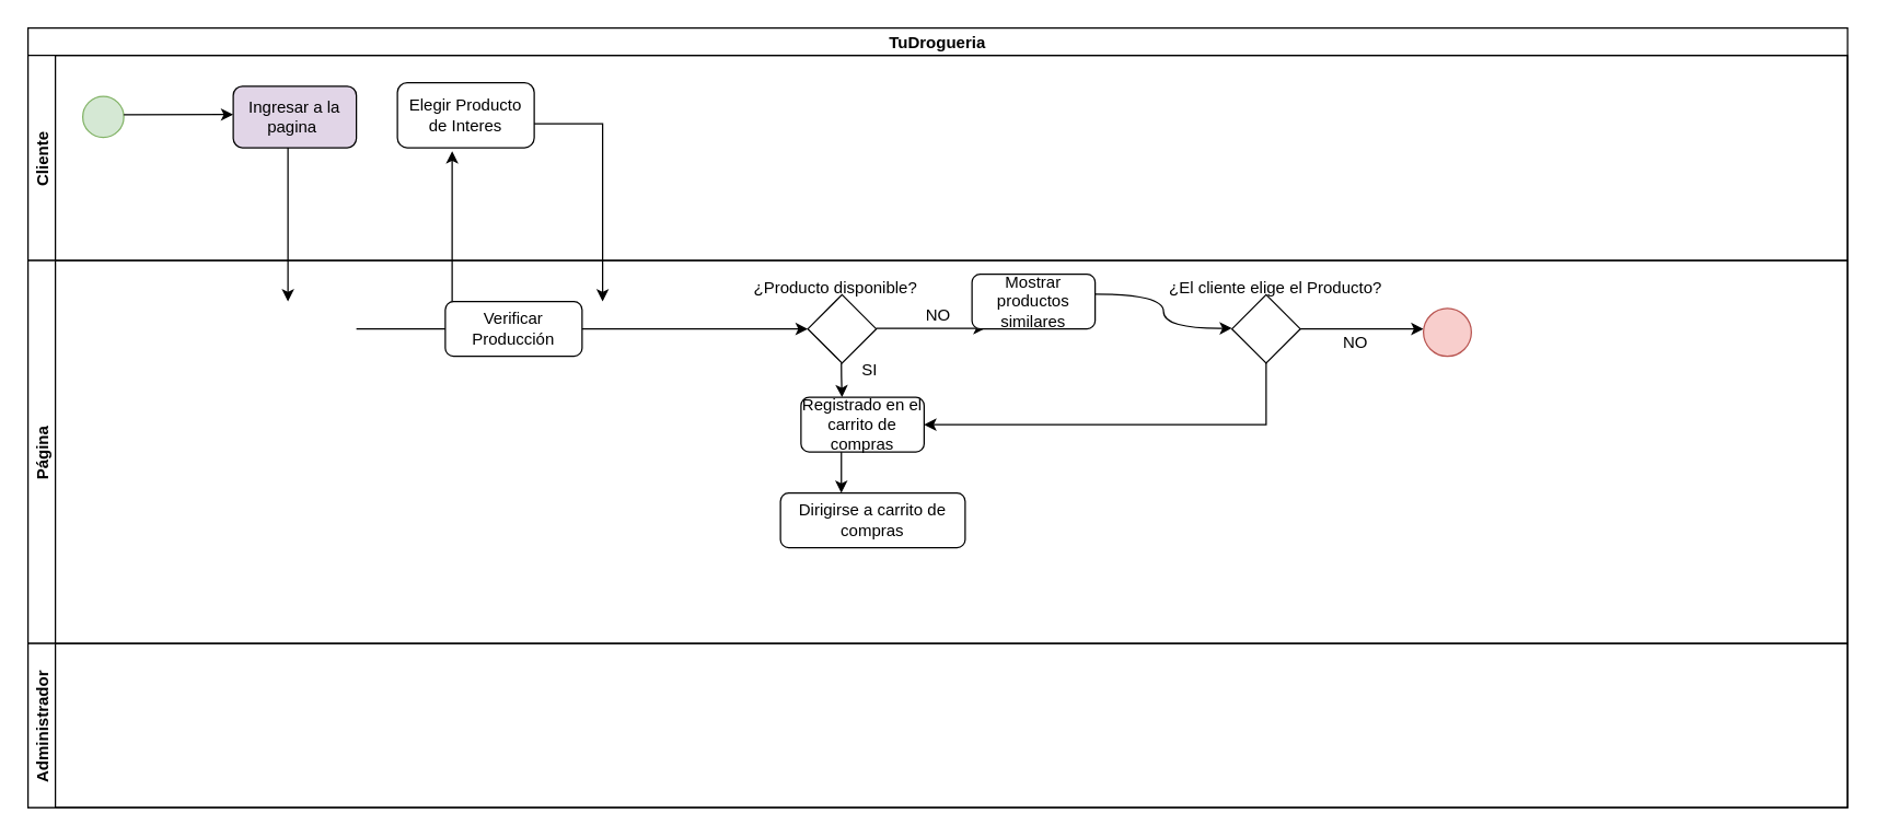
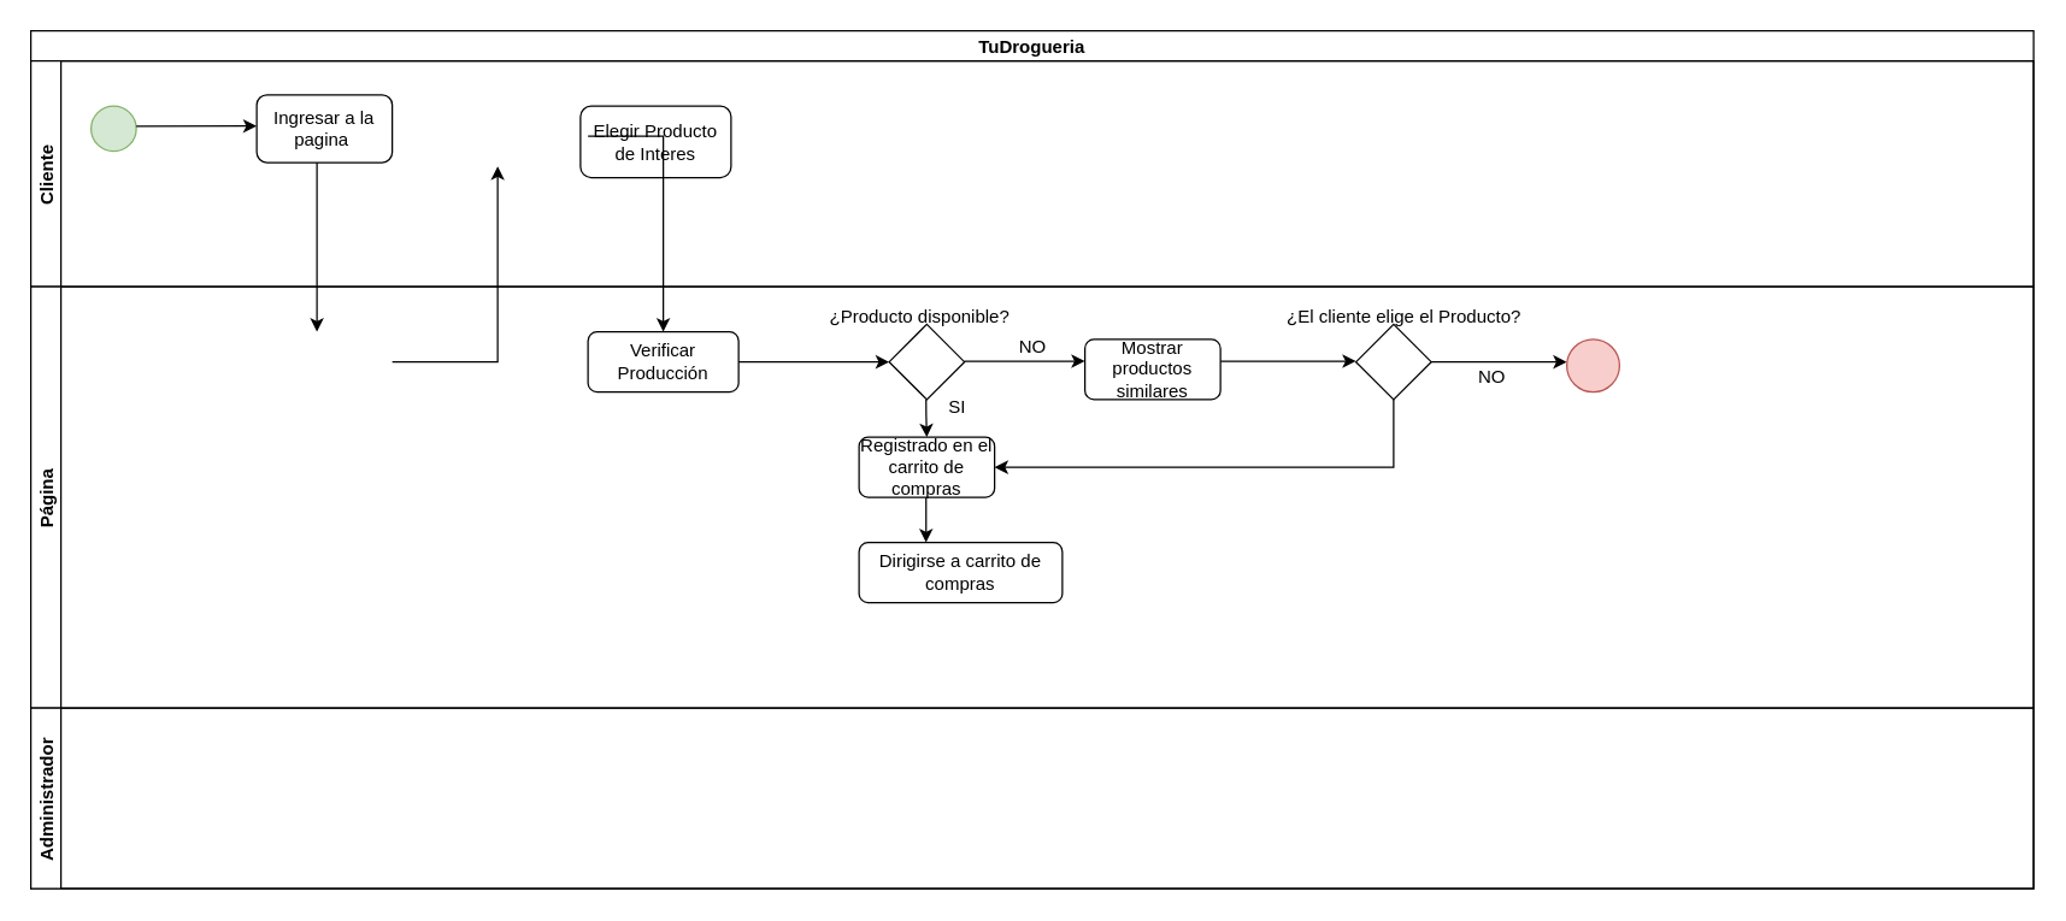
  <mxCell id="0" />
  <mxCell id="1" parent="0" />
  <mxCell id="2" value="TuDrogueria " style="swimlane;childLayout=stackLayout;resizeParent=1;resizeParentMax=0;horizontal=1;startSize=20;horizontalStack=0;" vertex="1" parent="1"><mxGeometry x="20" y="20" width="1330" height="570" as="geometry"><mxRectangle x="-2470" y="160" width="60" height="20" as="alternateBounds" /></mxGeometry></mxCell>
  <mxCell id="3" value="&#10;Cliente&#10;" style="swimlane;startSize=20;horizontal=0;" vertex="1" parent="2"><mxGeometry y="20" width="1330" height="150" as="geometry"><mxRectangle y="20" width="790" height="20" as="alternateBounds" /></mxGeometry></mxCell>
  <mxCell id="4" value="" style="ellipse;whiteSpace=wrap;html=1;aspect=fixed;fillColor=#d5e8d4;strokeColor=#82b366;" vertex="1" parent="3"><mxGeometry x="40" y="30" width="30" height="30" as="geometry" /></mxCell>
- <mxCell id="5" value="Ingresar a la pagina&amp;nbsp;" style="rounded=1;whiteSpace=wrap;html=1;fillColor=#e1d5e7;" vertex="1" parent="3"><mxGeometry x="150" y="22.5" width="90" height="45" as="geometry" /></mxCell>
+ <mxCell id="5" value="Ingresar a la pagina&amp;nbsp;" style="rounded=1;whiteSpace=wrap;html=1;" vertex="1" parent="3"><mxGeometry x="150" y="22.5" width="90" height="45" as="geometry" /></mxCell>
  <mxCell id="6" value="" style="curved=1;endArrow=classic;html=1;rounded=0;edgeStyle=orthogonalEdgeStyle;" edge="1" parent="3"><mxGeometry width="50" height="50" relative="1" as="geometry"><mxPoint x="190" y="67.5" as="sourcePoint" /><mxPoint x="190" y="180" as="targetPoint" /><Array as="points"><mxPoint x="190" y="77.5" /><mxPoint x="190" y="77.5" /></Array></mxGeometry></mxCell>
- <mxCell id="7" value="Elegir Producto de Interes" style="rounded=1;whiteSpace=wrap;html=1;" vertex="1" parent="3"><mxGeometry x="270" y="20" width="100" height="47.5" as="geometry" /></mxCell>
+ <mxCell id="7" value="Elegir Producto de Interes" style="rounded=1;whiteSpace=wrap;html=1;" vertex="1" parent="3"><mxGeometry x="365" y="30" width="100" height="47.5" as="geometry" /></mxCell>
  <mxCell id="8" value="" style="edgeStyle=segmentEdgeStyle;endArrow=classic;html=1;rounded=0;" edge="1" parent="3"><mxGeometry width="50" height="50" relative="1" as="geometry"><mxPoint x="370" y="50" as="sourcePoint" /><mxPoint x="420" y="180" as="targetPoint" /></mxGeometry></mxCell>
  <mxCell id="9" value="" style="curved=1;endArrow=classic;html=1;rounded=0;edgeStyle=orthogonalEdgeStyle;entryX=0;entryY=0.5;entryDx=0;entryDy=0;" edge="1" parent="3"><mxGeometry width="50" height="50" relative="1" as="geometry"><mxPoint x="70" y="43" as="sourcePoint" /><mxPoint x="150" y="43.25" as="targetPoint" /><Array as="points"><mxPoint x="150" y="43.25" /></Array></mxGeometry></mxCell>
  <mxCell id="10" value="Página" style="swimlane;startSize=20;horizontal=0;" vertex="1" parent="2"><mxGeometry y="170" width="1330" height="280" as="geometry" /></mxCell>
  <mxCell id="11" value="" style="endArrow=classic;html=1;rounded=0;edgeStyle=orthogonalEdgeStyle;" edge="1" parent="10"><mxGeometry width="50" height="50" relative="1" as="geometry"><mxPoint x="240" y="50" as="sourcePoint" /><mxPoint x="310" y="-80" as="targetPoint" /><Array as="points"><mxPoint x="310" y="50" /><mxPoint x="310" y="-70" /></Array></mxGeometry></mxCell>
- <mxCell id="12" value="Verificar Producción" style="rounded=1;whiteSpace=wrap;html=1;" vertex="1" parent="10"><mxGeometry x="305" y="30" width="100" height="40" as="geometry" /></mxCell>
+ <mxCell id="12" value="Verificar Producción" style="rounded=1;whiteSpace=wrap;html=1;" vertex="1" parent="10"><mxGeometry x="370" y="30" width="100" height="40" as="geometry" /></mxCell>
  <mxCell id="13" value="" style="rhombus;whiteSpace=wrap;html=1;" vertex="1" parent="10"><mxGeometry x="570" y="25" width="50" height="50" as="geometry" /></mxCell>
  <mxCell id="14" value="" style="curved=1;endArrow=classic;html=1;rounded=0;edgeStyle=orthogonalEdgeStyle;exitX=1;exitY=0.5;exitDx=0;exitDy=0;entryX=0;entryY=0.5;entryDx=0;entryDy=0;" edge="1" parent="10" source="12" target="13"><mxGeometry width="50" height="50" relative="1" as="geometry"><mxPoint x="610" y="110" as="sourcePoint" /><mxPoint x="570" y="60" as="targetPoint" /><Array as="points"><mxPoint x="570" y="50" /></Array></mxGeometry></mxCell>
  <mxCell id="15" value="" style="curved=1;endArrow=classic;html=1;rounded=0;edgeStyle=orthogonalEdgeStyle;exitX=1;exitY=0.5;exitDx=0;exitDy=0;" edge="1" parent="10"><mxGeometry width="50" height="50" relative="1" as="geometry"><mxPoint x="620" y="49.5" as="sourcePoint" /><mxPoint x="700" y="49.5" as="targetPoint" /><Array as="points"><mxPoint x="700" y="49.5" /><mxPoint x="700" y="49.5" /></Array></mxGeometry></mxCell>
  <mxCell id="16" value="" style="curved=1;endArrow=classic;html=1;rounded=0;edgeStyle=orthogonalEdgeStyle;" edge="1" parent="10"><mxGeometry width="50" height="50" relative="1" as="geometry"><mxPoint x="594.5" y="75" as="sourcePoint" /><mxPoint x="595" y="100" as="targetPoint" /><Array as="points"><mxPoint x="594.5" y="85" /><mxPoint x="594.5" y="85" /></Array></mxGeometry></mxCell>
  <mxCell id="17" value="SI" style="text;html=1;align=center;verticalAlign=middle;resizable=0;points=[];autosize=1;strokeColor=none;fillColor=none;" vertex="1" parent="10"><mxGeometry x="600" y="70" width="30" height="20" as="geometry" /></mxCell>
  <mxCell id="18" value="NO" style="text;html=1;align=center;verticalAlign=middle;resizable=0;points=[];autosize=1;strokeColor=none;fillColor=none;" vertex="1" parent="10"><mxGeometry x="650" y="30" width="30" height="20" as="geometry" /></mxCell>
  <mxCell id="19" value="&lt;span&gt;Dirigirse a carrito de compras&lt;/span&gt;" style="rounded=1;whiteSpace=wrap;html=1;" vertex="1" parent="10"><mxGeometry x="550" y="170" width="135" height="40" as="geometry" /></mxCell>
  <mxCell id="20" value="" style="curved=1;endArrow=classic;html=1;rounded=0;edgeStyle=orthogonalEdgeStyle;exitX=1;exitY=0.363;exitDx=0;exitDy=0;exitPerimeter=0;" edge="1" parent="10" source="21"><mxGeometry width="50" height="50" relative="1" as="geometry"><mxPoint x="800" y="49.5" as="sourcePoint" /><mxPoint x="880" y="49.5" as="targetPoint" /><Array as="points" /></mxGeometry></mxCell>
- <mxCell id="21" value="Mostrar productos similares" style="rounded=1;whiteSpace=wrap;html=1;" vertex="1" parent="10"><mxGeometry x="690" y="10" width="90" height="40" as="geometry" /></mxCell>
+ <mxCell id="21" value="Mostrar productos similares" style="rounded=1;whiteSpace=wrap;html=1;" vertex="1" parent="10"><mxGeometry x="700" y="35" width="90" height="40" as="geometry" /></mxCell>
  <mxCell id="22" value="" style="rhombus;whiteSpace=wrap;html=1;" vertex="1" parent="10"><mxGeometry x="880" y="25" width="50" height="50" as="geometry" /></mxCell>
  <mxCell id="23" value="" style="curved=1;endArrow=classic;html=1;rounded=0;edgeStyle=orthogonalEdgeStyle;exitX=1;exitY=0.363;exitDx=0;exitDy=0;exitPerimeter=0;" edge="1" parent="10"><mxGeometry width="50" height="50" relative="1" as="geometry"><mxPoint x="930" y="50.02" as="sourcePoint" /><mxPoint x="1020" y="50" as="targetPoint" /><Array as="points" /></mxGeometry></mxCell>
  <mxCell id="24" value="" style="ellipse;whiteSpace=wrap;html=1;aspect=fixed;fillColor=#f8cecc;strokeColor=#b85450;" vertex="1" parent="10"><mxGeometry x="1020" y="35" width="35" height="35" as="geometry" /></mxCell>
- <mxCell id="25" value="&lt;span&gt;Registrado en el carrito de compras&lt;/span&gt;" style="rounded=1;whiteSpace=wrap;html=1;" vertex="1" parent="10"><mxGeometry x="565" y="100" width="90" height="40" as="geometry" /></mxCell>
+ <mxCell id="25" value="&lt;span&gt;Registrado en el carrito de compras&lt;/span&gt;" style="rounded=1;whiteSpace=wrap;html=1;" vertex="1" parent="10"><mxGeometry x="550" y="100" width="90" height="40" as="geometry" /></mxCell>
  <mxCell id="26" value="" style="endArrow=classic;html=1;rounded=0;edgeStyle=orthogonalEdgeStyle;exitX=0.5;exitY=1;exitDx=0;exitDy=0;entryX=1;entryY=0.5;entryDx=0;entryDy=0;" edge="1" parent="10" source="22" target="25"><mxGeometry width="50" height="50" relative="1" as="geometry"><mxPoint x="610" y="260" as="sourcePoint" /><mxPoint x="660" y="210" as="targetPoint" /></mxGeometry></mxCell>
  <mxCell id="27" value="" style="curved=1;endArrow=classic;html=1;rounded=0;edgeStyle=orthogonalEdgeStyle;" edge="1" parent="10" target="19"><mxGeometry width="50" height="50" relative="1" as="geometry"><mxPoint x="594.5" y="140" as="sourcePoint" /><mxPoint x="596" y="170" as="targetPoint" /><Array as="points"><mxPoint x="595" y="160" /><mxPoint x="595" y="160" /></Array></mxGeometry></mxCell>
  <mxCell id="28" value="Administrador" style="swimlane;startSize=20;horizontal=0;" vertex="1" parent="2"><mxGeometry y="450" width="1330" height="120" as="geometry" /></mxCell>
  <mxCell id="29" value="¿Producto disponible? " style="text;html=1;align=center;verticalAlign=middle;resizable=0;points=[];autosize=1;strokeColor=none;fillColor=none;" vertex="1" parent="1"><mxGeometry x="545" y="200" width="130" height="20" as="geometry" /></mxCell>
  <mxCell id="30" value="&amp;nbsp;¿El cliente elige el Producto?" style="text;html=1;align=center;verticalAlign=middle;resizable=0;points=[];autosize=1;strokeColor=none;fillColor=none;" vertex="1" parent="1"><mxGeometry x="845" y="200" width="170" height="20" as="geometry" /></mxCell>
  <mxCell id="31" value="NO" style="text;html=1;align=center;verticalAlign=middle;resizable=0;points=[];autosize=1;strokeColor=none;fillColor=none;" vertex="1" parent="1"><mxGeometry x="975" y="240" width="30" height="20" as="geometry" /></mxCell>
